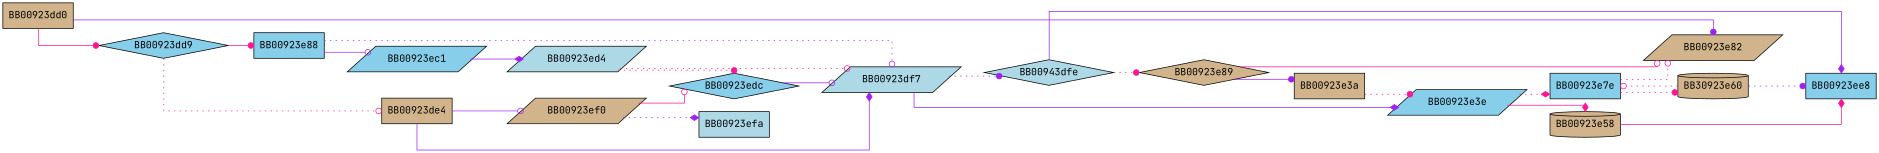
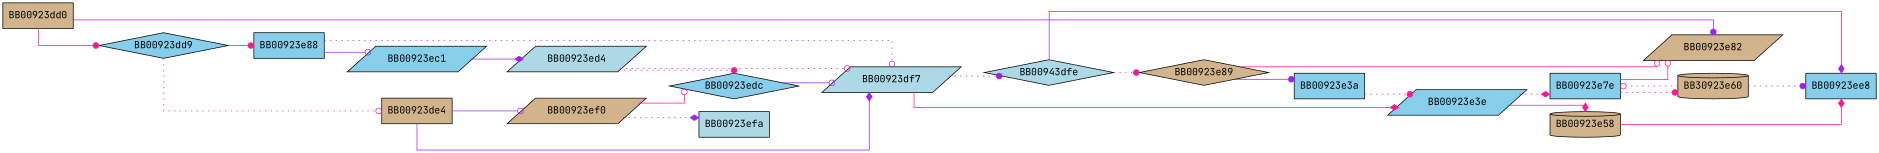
  digraph {
    fontname="JetBrains Mono"
    rankdir=LR
    splines=ortho
    node [fillcolor=tan fontname="JetBrains Mono" shape=box style=filled]
    edge [arrowhead=dot color=deeppink fontname="JetBrains Mono" style=solid]
    BB00923e82 [shape=parallelogram]
    BB00923dd0
    BB00923dd9 [fillcolor=skyblue shape=diamond]
    BB00923e88 [fillcolor=skyblue]
    BB00923de4
    BB00923df7 [fillcolor=lightblue shape=parallelogram]
    BB00923ec1 [fillcolor=skyblue shape=parallelogram]
    BB00923ef0 [shape=parallelogram]
    BB00923e3e [fillcolor=skyblue shape=parallelogram]
    n10 [fillcolor=lightblue label=BB00943dfe shape=diamond]
    BB00923ed4 [fillcolor=lightblue shape=parallelogram]
    BB00923efa [fillcolor=lightblue]
    BB00923edc [fillcolor=skyblue shape=diamond]
    BB00923e7e [fillcolor=skyblue]
    BB00923e58 [shape=cylinder]
    BB00923ee8 [fillcolor=skyblue]
    n17 [label=BB00923e89 shape=diamond]
    n18 [label=BB30923e60 shape=cylinder]
-   BB00923e3a
+   BB00923e3a [fillcolor=skyblue]
    BB00923dd0 -> BB00923e82 [color=purple]
    BB00923dd0 -> BB00923dd9
    BB00923dd9 -> BB00923e88
    BB00923dd9 -> BB00923de4 [arrowhead=odot style=dotted]
    BB00923e88 -> BB00923df7 [arrowhead=odot color=purple style=dotted]
    BB00923e88 -> BB00923ec1 [arrowhead=odot color=purple]
    BB00923de4 -> BB00923df7 [arrowhead=diamond color=purple]
    BB00923de4 -> BB00923ef0 [arrowhead=odot color=purple]
-   BB00923df7 -> BB00923e3e [arrowhead=diamond color=purple]
+   BB00923df7 -> BB00923e3e [arrowhead=diamond]
    BB00923df7 -> n10 [color=purple style=dotted]
    BB00923ec1 -> BB00923ed4 [arrowhead=diamond color=purple]
    BB00923ef0 -> BB00923efa [arrowhead=diamond color=purple style=dotted]
    BB00923ef0 -> BB00923edc [arrowhead=odot]
    BB00923e3e -> BB00923e7e [arrowhead=diamond style=dotted]
    BB00923e3e -> BB00923e58 [arrowhead=diamond]
    n10 -> BB00923ee8 [arrowhead=diamond color=purple]
    n10 -> n17 [style=dotted]
    BB00923ed4 -> BB00923df7 [arrowhead=odot style=dotted]
    BB00923ed4 -> BB00923edc [style=dotted]
    BB00923edc -> BB00923df7 [arrowhead=odot color=purple]
-   BB00923e7e -> BB00923e82 [arrowhead=odot style=dotted]
+   BB00923e7e -> BB00923e82 [arrowhead=odot]
    BB00923e7e -> n18 [style=dotted]
    BB00923e58 -> BB00923ee8 [arrowhead=diamond]
    n17 -> BB00923e82 [arrowhead=odot]
    n17 -> BB00923e3a [color=purple]
    n18 -> BB00923e7e [arrowhead=odot style=dotted]
    n18 -> BB00923ee8 [color=purple style=dotted]
    BB00923e3a -> BB00923e3e [style=dotted]
  }
